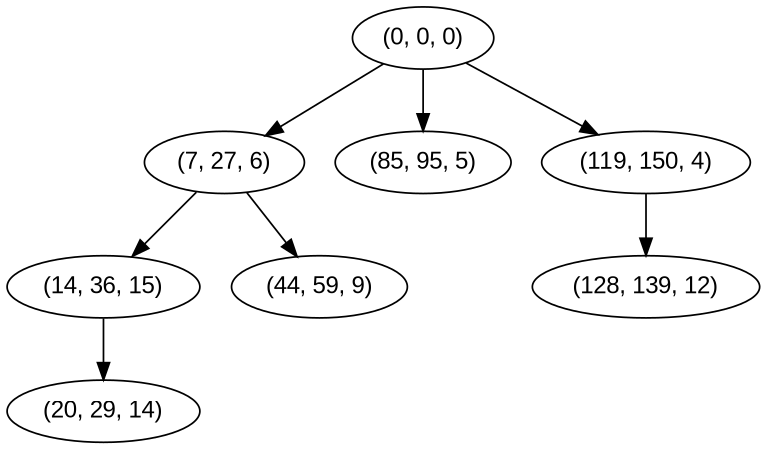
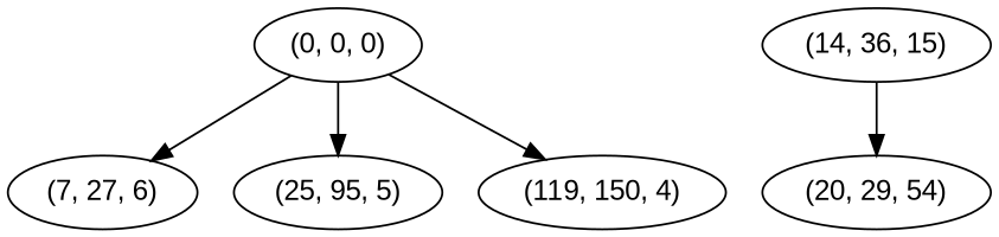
  digraph {
    fontname="Liberation Sans"
    node [fontname="Liberation Sans"]
    edge [fontname="Liberation Sans"]
    n1 [label="(7, 27, 6)"]
    "(0, 0, 0)"
-   "(85, 95, 5)"
+   "(85, 95, 5)" [label="(25, 95, 5)"]
    "(119, 150, 4)"
    n5 [label="(14, 36, 15)"]
-   "(44, 59, 9)"
-   "(128, 139, 12)"
-   "(20, 29, 14)"
-   n1 -> n5
-   n1 -> "(44, 59, 9)"
+   "(20, 29, 14)" [label="(20, 29, 54)"]
    "(0, 0, 0)" -> n1
    "(0, 0, 0)" -> "(85, 95, 5)"
    "(0, 0, 0)" -> "(119, 150, 4)"
-   "(119, 150, 4)" -> "(128, 139, 12)"
    n5 -> "(20, 29, 14)"
  }
